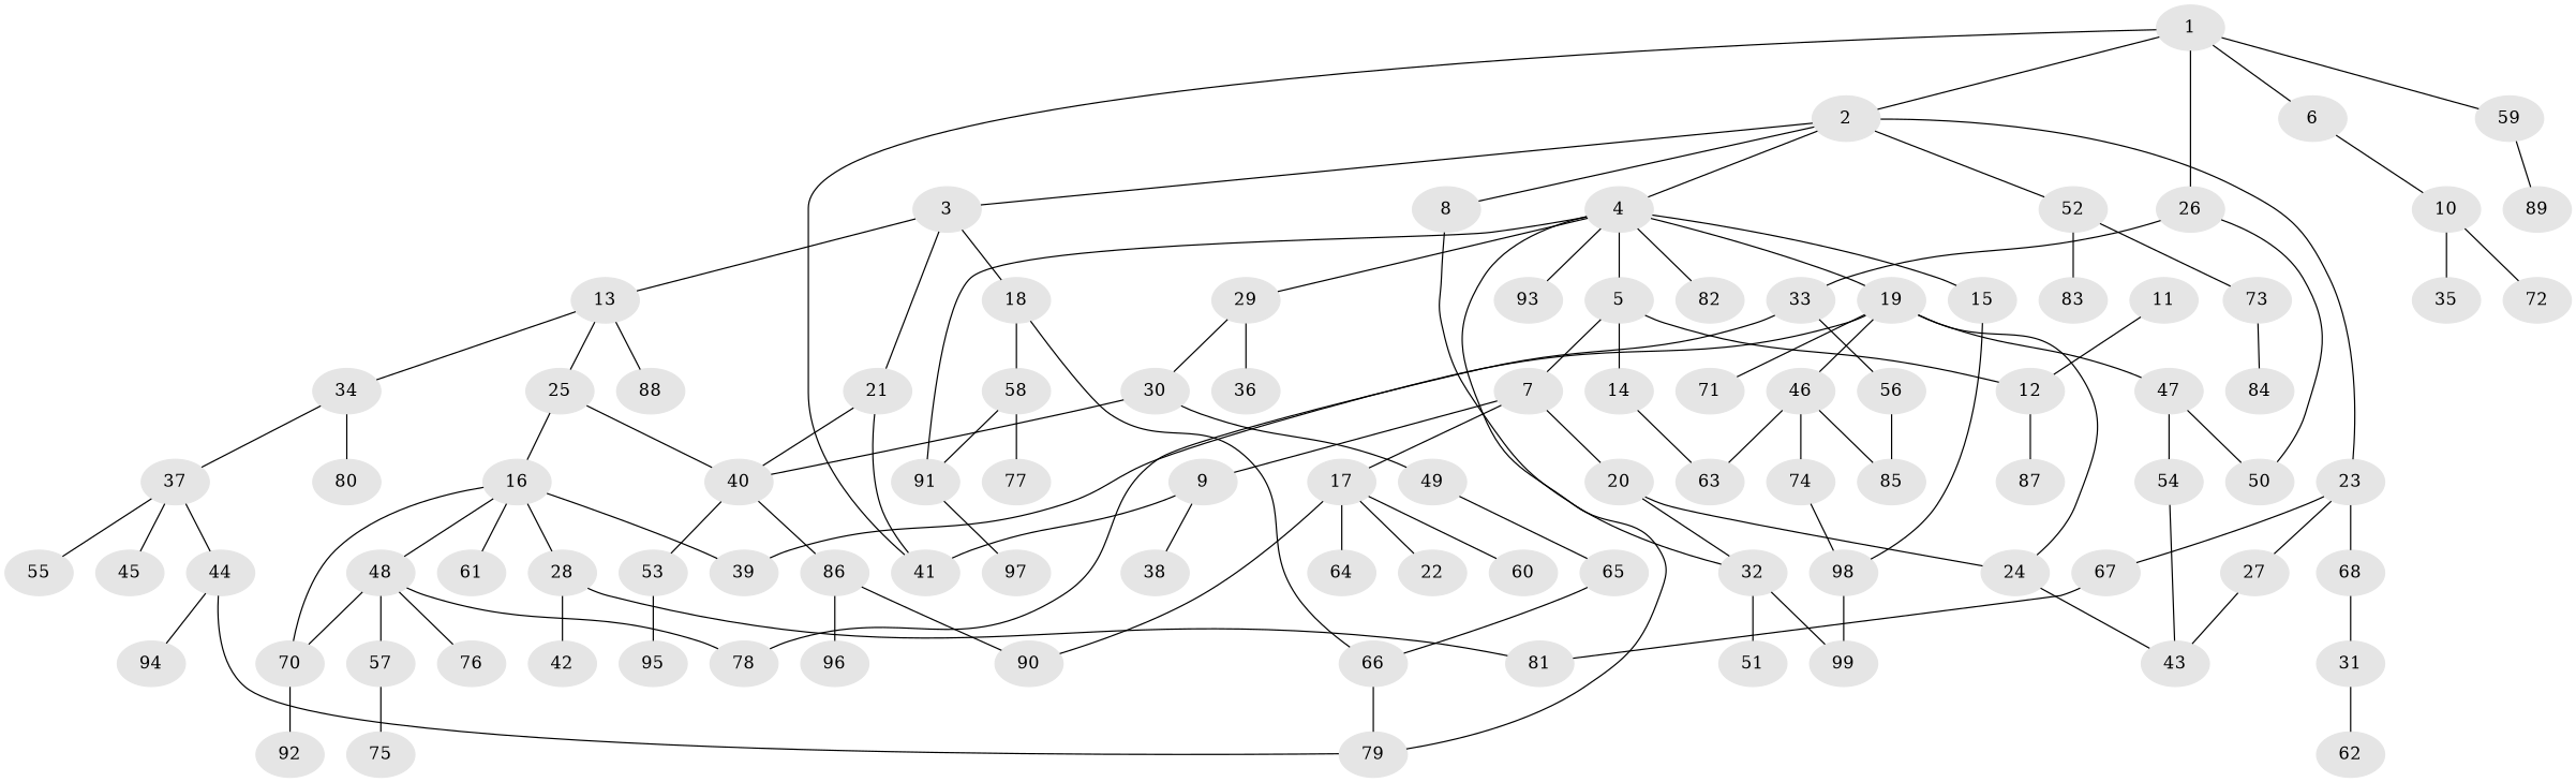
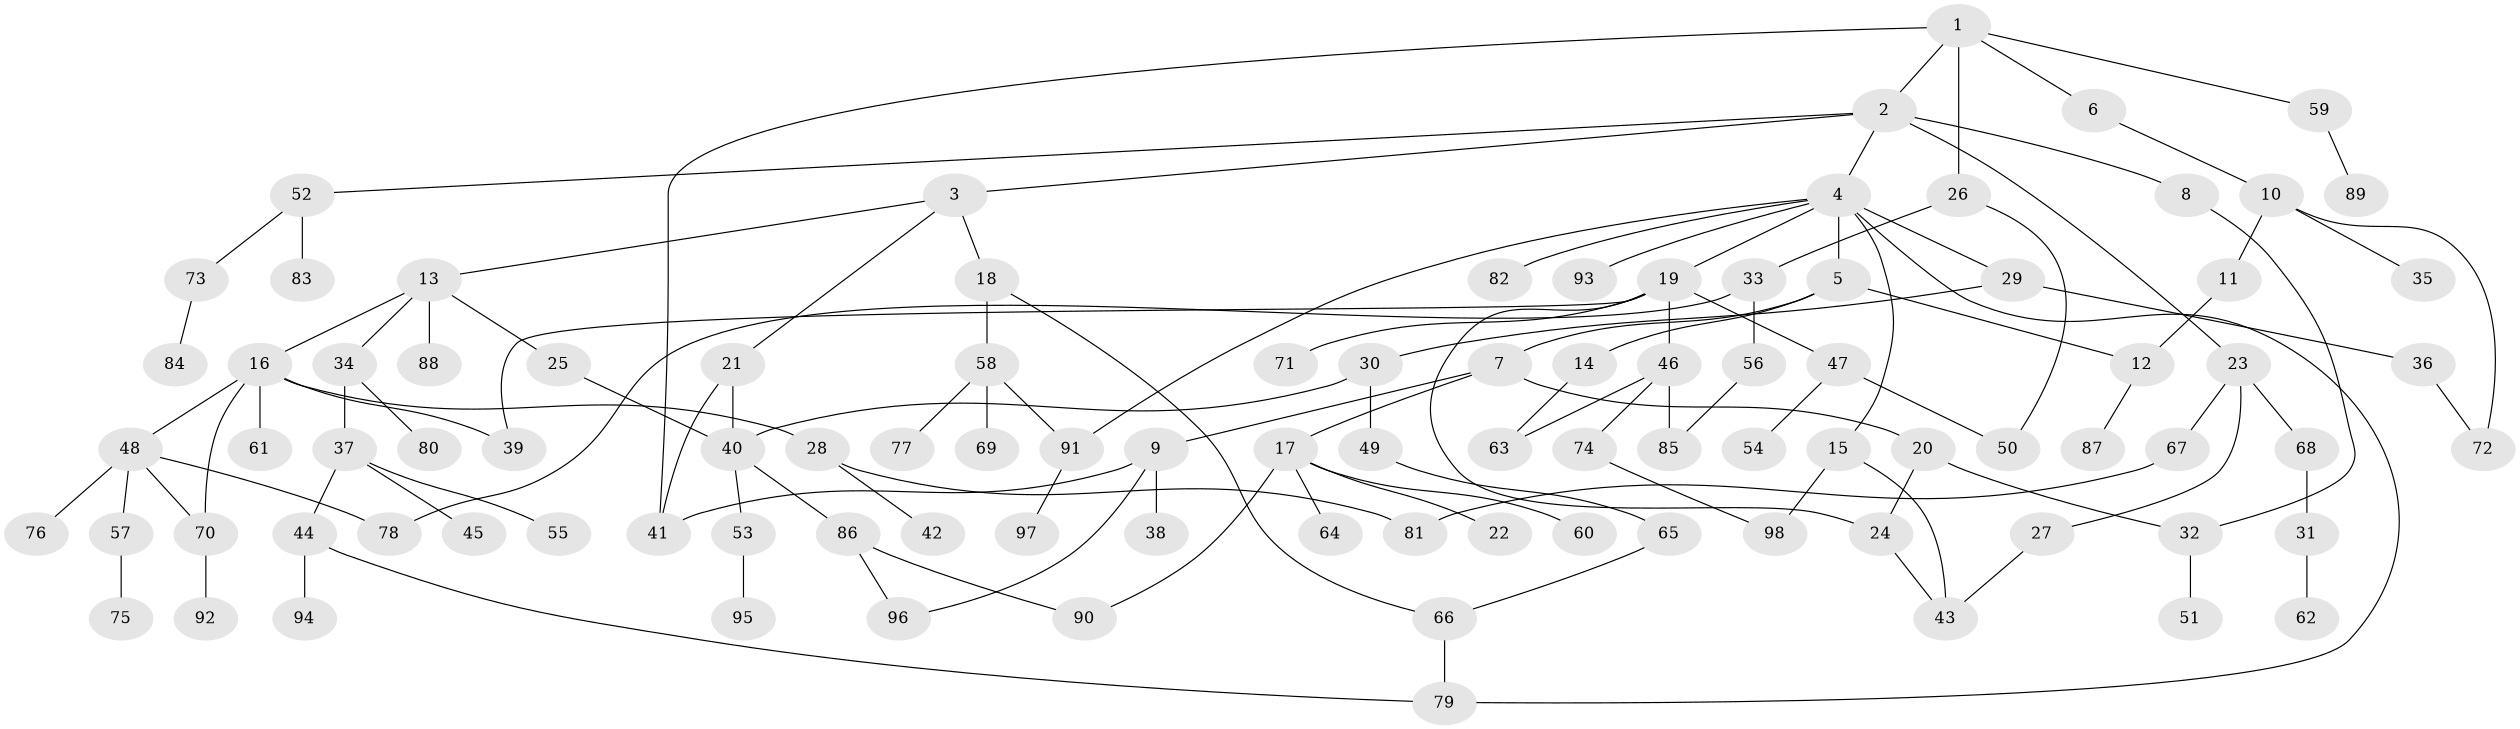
  graph {
    node [color=gray90 style=filled]
    1
    2
    6
    26
    41
    59
    3
    4
    8
    23
    52
    10
    33
    50
    89
    13
    18
    21
    5
    15
    19
    29
    79
    82
    91
    93
    32
    27
    67
    68
    73
    83
    16
    25
    34
    88
    58
    66
    40
    7
    12
    14
    43
    98
    39
    24
    46
    47
    71
    30
    36
    97
    9
    17
    20
    87
    63
    11
    35
    72
    38
    96
    22
    60
    64
    90
    51
-   99
    28
    48
    61
    70
    37
    80
    42
    81
    78
    57
    76
    92
+   69
    77
    74
    85
    54
    53
    86
    31
    62
    56
    49
    65
    44
    45
    55
    94
    95
    75
    84
    1 -- 2
    1 -- 6
    1 -- 26
    1 -- 41
    1 -- 59
    2 -- 3
    2 -- 4
    2 -- 8
    2 -- 23
    2 -- 52
    6 -- 10
    26 -- 33
    26 -- 50
    59 -- 89
    3 -- 13
    3 -- 18
    3 -- 21
    4 -- 5
    4 -- 15
    4 -- 19
    4 -- 29
    4 -- 79
    4 -- 82
    4 -- 91
    4 -- 93
    8 -- 32
    23 -- 27
    23 -- 67
    23 -- 68
    52 -- 73
    52 -- 83
+   10 -- 11
    10 -- 35
    10 -- 72
    33 -- 78
    33 -- 56
-   25 -- 16
+   13 -- 16
    13 -- 25
    13 -- 34
    13 -- 88
    18 -- 58
    18 -- 66
    21 -- 41
    21 -- 40
    5 -- 7
    5 -- 12
    5 -- 14
-   54 -- 43
+   15 -- 43
    15 -- 98
    19 -- 39
    19 -- 24
    19 -- 46
    19 -- 47
    19 -- 71
    29 -- 30
    29 -- 36
    91 -- 97
    32 -- 51
-   32 -- 99
    27 -- 43
    67 -- 81
    68 -- 31
    73 -- 84
    16 -- 39
    16 -- 28
    16 -- 48
    16 -- 61
    16 -- 70
    25 -- 40
    34 -- 37
    34 -- 80
    58 -- 91
+   58 -- 69
    58 -- 77
    66 -- 79
    40 -- 53
    40 -- 86
    7 -- 9
    7 -- 17
    7 -- 20
    12 -- 87
    14 -- 63
-   98 -- 99
    24 -- 43
    46 -- 63
    46 -- 74
    46 -- 85
    47 -- 50
    47 -- 54
    30 -- 40
    30 -- 49
+   36 -- 72
    9 -- 41
    9 -- 38
+   9 -- 96
    17 -- 22
    17 -- 60
    17 -- 64
    17 -- 90
    20 -- 32
    20 -- 24
    11 -- 12
    28 -- 42
    28 -- 81
    48 -- 70
    48 -- 78
    48 -- 57
    48 -- 76
    70 -- 92
    37 -- 44
    37 -- 45
    37 -- 55
    57 -- 75
    74 -- 98
    53 -- 95
    86 -- 96
    86 -- 90
    31 -- 62
    56 -- 85
    49 -- 65
    65 -- 66
    44 -- 79
    44 -- 94
  }
